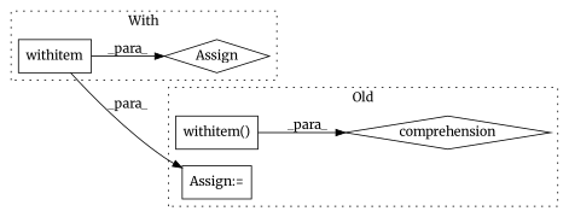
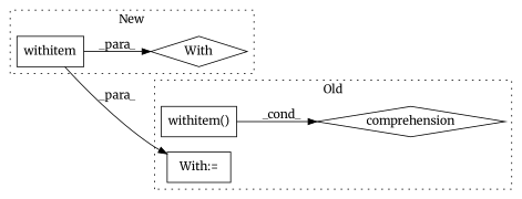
  digraph {
    fontname=Merriweather
    rankdir=LR
    node [fontname=Merriweather l=3 shape=box]
    edge [fontname=Merriweather]
    n1 [a=49 l=19 label=withitem s=5638]
-   n2 [a=39 l="5,51" label=Assign s="5633,5657" shape=diamond]
+   n2 [a=39 l="5,51" label=With s="5633,5657" shape=diamond]
    n3 [a=75 l="11,1" label="withitem()" s="4757,4778"]
-   n4 [a=68 label="Assign:=" s=5104]
+   n4 [a=68 label="With:=" s=5104]
    n5 [a=45 label=comprehension s=5113 shape=diamond]
    subgraph cluster_1 {
-     label=With
+     label=New
      style=dotted
      n1
      n2
    }
    subgraph cluster_2 {
      label=Old
      style=dotted
      n3
      n4
      n5
    }
    n1 -> n2 [label=_para_]
    n1 -> n4 [label=_para_]
-   n3 -> n5 [label=_para_]
+   n3 -> n5 [label=_cond_]
  }
